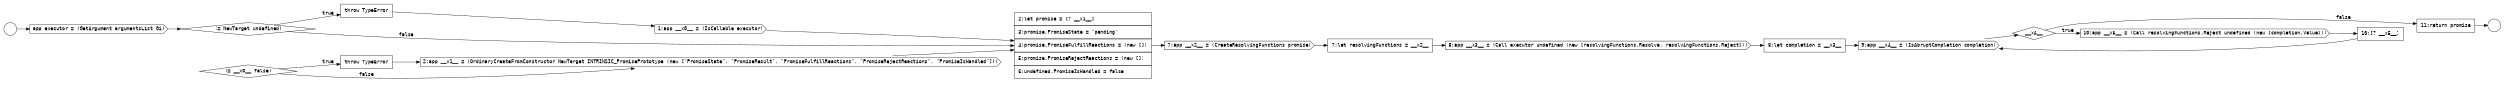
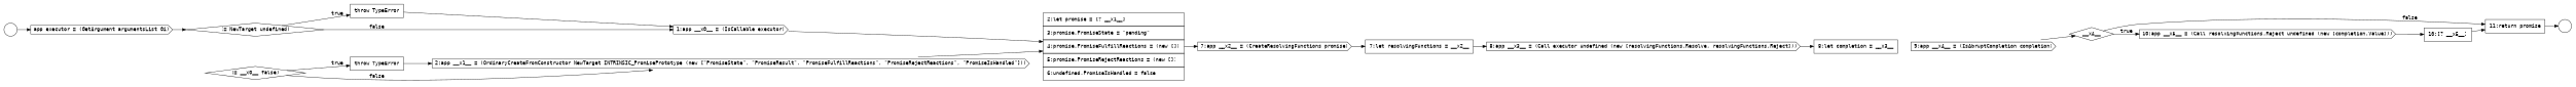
  digraph {
    fontname="DejaVu Sans Mono"
    rankdir=LR
    node [color=black fillcolor=white fontname="DejaVu Sans Mono" shape=cds style=filled]
    edge [color=black fontname="DejaVu Sans Mono"]
    n1 [label=" " shape=circle]
    n2 [label=<<font color="black">app executor = (GetArgument argumentsList 0i)</font>>]
    n3 [label=<<font color="black">(= NewTarget undefined)</font>> shape=diamond]
    n4 [label=<<font color="black">     <table border="0" cellborder="1" cellspacing="0" cellpadding="10">       <tr><td align="left">throw TypeError</td></tr>     </table>   </font>> margin=0 shape=none]
    n5 [label=<<font color="black">1:app __x0__ = (IsCallable executor)</font>>]
    n6 [label=<<font color="black">     <table border="0" cellborder="1" cellspacing="0" cellpadding="10">       <tr><td align="left">2:let promise = [? __x1__]</td></tr>       <tr><td align="left">3:promise.PromiseState = &quot;pending&quot;</td></tr>       <tr><td align="left">4:promise.PromiseFulfillReactions = (new [])</td></tr>       <tr><td align="left">5:promise.PromiseRejectReactions = (new [])</td></tr>       <tr><td align="left">6:undefined.PromiseIsHandled = false</td></tr>     </table>   </font>> margin=0 shape=none]
    n7 [label=<<font color="black">7:app __x2__ = (CreateResolvingFunctions promise)</font>>]
    n8 [label=<<font color="black">     <table border="0" cellborder="1" cellspacing="0" cellpadding="10">       <tr><td align="left">7:let resolvingFunctions = __x2__</td></tr>     </table>   </font>> margin=0 shape=none]
    n9 [label=<<font color="black">8:app __x3__ = (Call executor undefined (new [resolvingFunctions.Resolve, resolvingFunctions.Reject]))</font>>]
    n10 [label=<<font color="black">(= __x0__ false)</font>> shape=diamond]
    n11 [label=<<font color="black">     <table border="0" cellborder="1" cellspacing="0" cellpadding="10">       <tr><td align="left">throw TypeError</td></tr>     </table>   </font>> margin=0 shape=none]
    n12 [label=<<font color="black">2:app __x1__ = (OrdinaryCreateFromConstructor NewTarget INTRINSIC_PromisePrototype (new [&quot;PromiseState&quot;, &quot;PromiseResult&quot;, &quot;PromiseFulfillReactions&quot;, &quot;PromiseRejectReactions&quot;, &quot;PromiseIsHandled&quot;]))</font>>]
    n13 [label=<<font color="black">     <table border="0" cellborder="1" cellspacing="0" cellpadding="10">       <tr><td align="left">8:let completion = __x3__</td></tr>     </table>   </font>> margin=0 shape=none]
    n14 [label=<<font color="black">     <table border="0" cellborder="1" cellspacing="0" cellpadding="10">       <tr><td align="left">11:return promise</td></tr>     </table>   </font>> margin=0 shape=none]
    n15 [label=" " shape=circle]
    n16 [label=<<font color="black">9:app __x4__ = (IsAbruptCompletion completion)</font>>]
    n17 [label=<<font color="black">     <table border="0" cellborder="1" cellspacing="0" cellpadding="10">       <tr><td align="left">10:[? __x5__]</td></tr>     </table>   </font>> margin=0 shape=none]
    n18 [label=<<font color="black">__x4__</font>> shape=diamond]
    n19 [label=<<font color="black">10:app __x5__ = (Call resolvingFunctions.Reject undefined (new [completion.Value]))</font>>]
    n1 -> n2
    n2 -> n3
    n3 -> n4 [label=<<font color="black">true</font>>]
-   n3 -> n6 [label=<<font color="black">false</font>>]
+   n3 -> n5 [label=<<font color="black">false</font>>]
    n4 -> n5
    n5 -> n6
    n6 -> n7
    n7 -> n8
    n8 -> n9
    n9 -> n13
    n10 -> n11 [label=<<font color="black">true</font>>]
    n10 -> n12 [label=<<font color="black">false</font>>]
    n11 -> n12
    n12 -> n6
-   n13 -> n16
    n14 -> n15
    n16 -> n18
-   n17 -> n16
+   n17 -> n14
    n18 -> n14 [label=<<font color="black">false</font>>]
    n18 -> n19 [label=<<font color="black">true</font>>]
    n19 -> n17
  }
